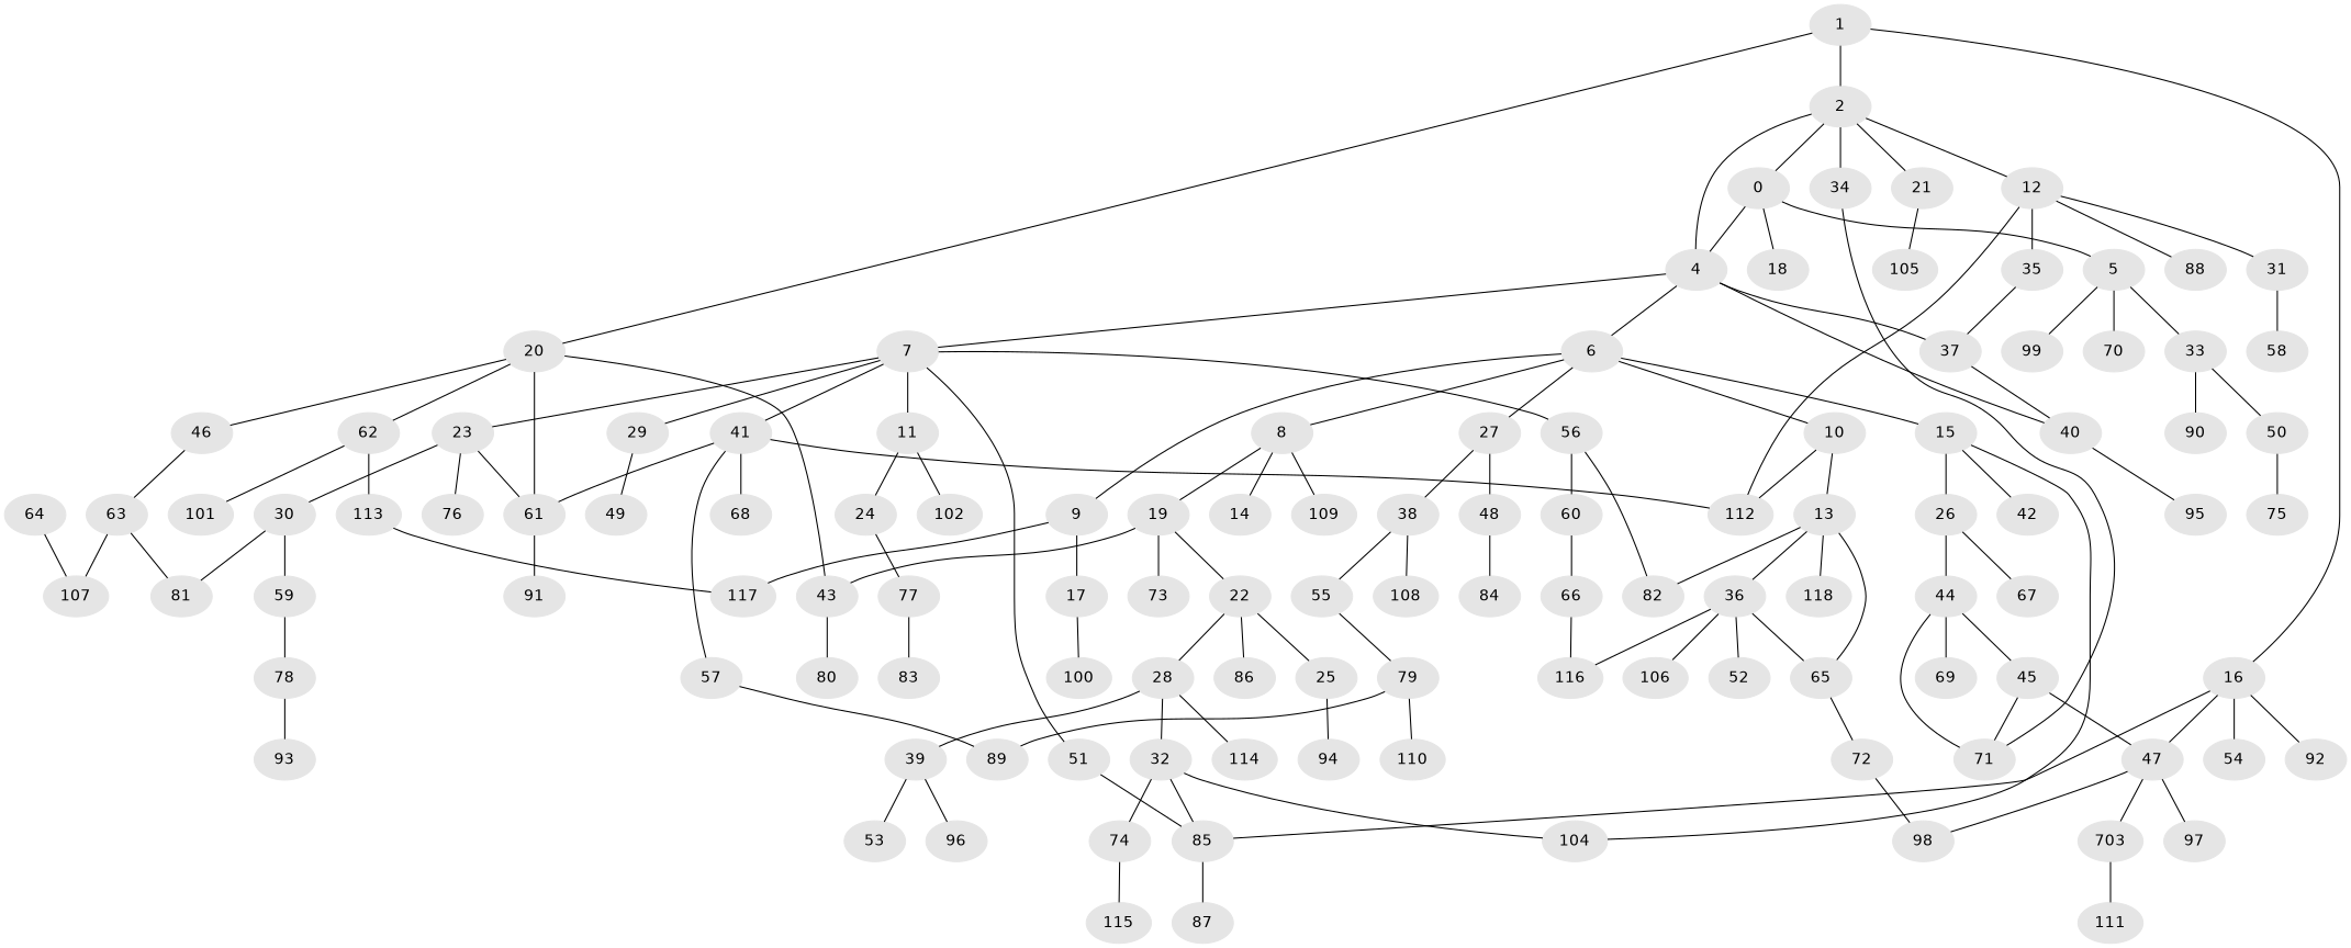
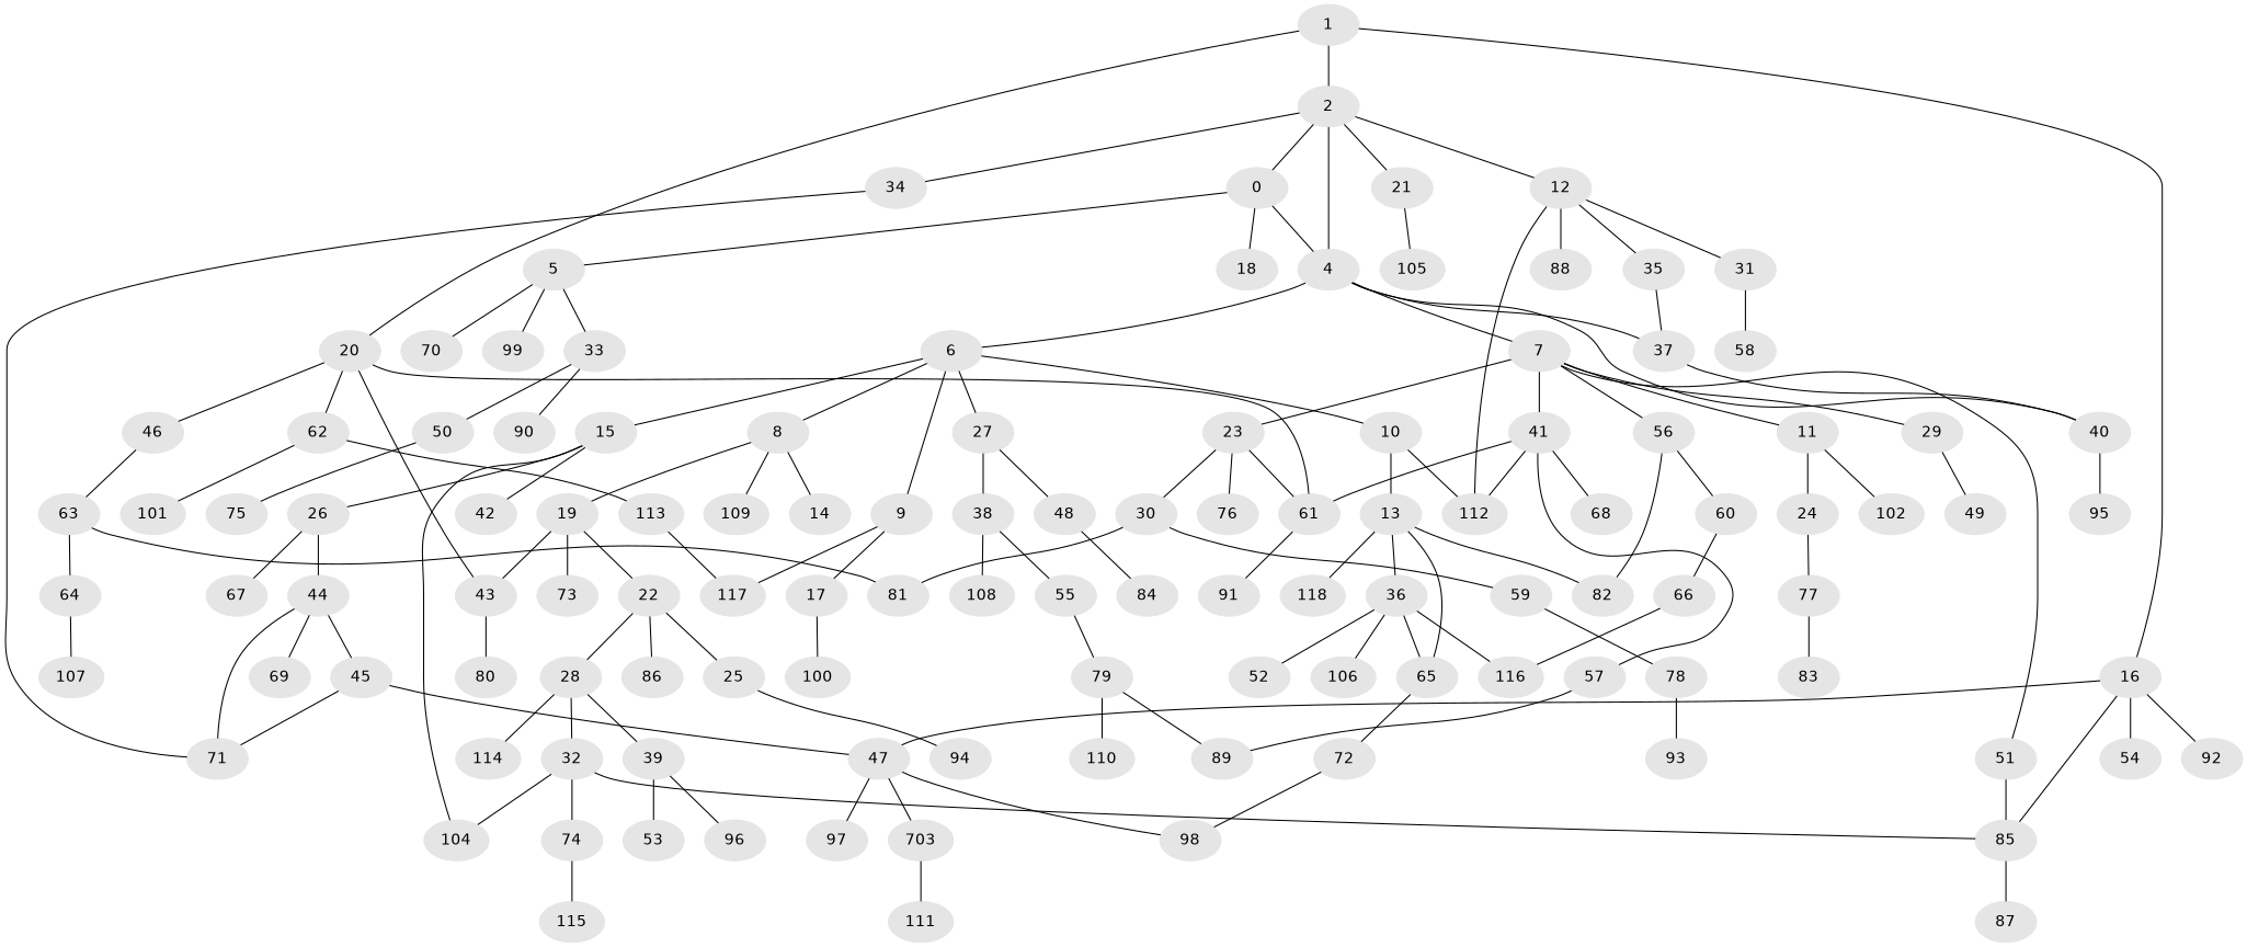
  graph {
    fontname="DejaVu Sans"
    node [color=gray90 fontname="DejaVu Sans" style=filled]
    edge [fontname="DejaVu Sans"]
    1
    2
    16
    20
    n5 [label=0]
    4
    12
    21
    34
    47
    54
    85
    92
    43
    46
    61
    62
    5
    18
    6
    7
    37
    40
    112
    31
    35
    88
    105
    71
    33
    70
    99
    8
    9
    10
    15
    27
    11
    23
    29
    41
    51
    56
    95
    50
    90
    14
    19
    109
    17
    117
    13
    26
    42
    104
    38
    48
    24
    102
    30
    76
    49
    57
    68
    82
    60
    22
    73
    100
    36
    65
    118
    77
    58
    52
    106
    116
    72
    44
    67
    97
    98
    n83 [label=703]
    87
    25
    28
    86
    80
    63
    91
    101
    113
    94
    32
    39
    114
    59
    81
    83
    45
    69
    55
    108
    84
    74
    53
    96
    78
    115
    75
    79
    89
    64
    111
    110
    66
    93
    107
    1 -- 2
    1 -- 16
    1 -- 20
    2 -- n5
    2 -- 4
    2 -- 12
    2 -- 21
    2 -- 34
    16 -- 47
    16 -- 54
    16 -- 85
    16 -- 92
    20 -- 43
    20 -- 46
    20 -- 61
    20 -- 62
    n5 -- 4
    n5 -- 5
    n5 -- 18
    4 -- 6
    4 -- 7
    4 -- 37
    4 -- 40
    12 -- 112
    12 -- 31
    12 -- 35
    12 -- 88
    21 -- 105
    34 -- 71
    47 -- 97
    47 -- 98
    47 -- n83
    85 -- 87
    43 -- 80
    46 -- 63
    61 -- 91
    62 -- 101
    62 -- 113
    5 -- 33
    5 -- 70
    5 -- 99
    6 -- 8
    6 -- 9
    6 -- 10
    6 -- 15
    6 -- 27
    7 -- 11
    7 -- 23
    7 -- 29
    7 -- 41
    7 -- 51
    7 -- 56
    37 -- 40
    40 -- 95
    31 -- 58
    35 -- 37
    33 -- 50
    33 -- 90
    8 -- 14
    8 -- 19
    8 -- 109
    9 -- 17
    9 -- 117
    10 -- 112
    10 -- 13
    15 -- 26
    15 -- 42
    15 -- 104
    27 -- 38
    27 -- 48
    11 -- 24
    11 -- 102
    23 -- 61
    23 -- 30
    23 -- 76
    29 -- 49
    41 -- 61
    41 -- 112
    41 -- 57
    41 -- 68
    51 -- 85
    56 -- 82
    56 -- 60
    50 -- 75
    19 -- 43
    19 -- 22
    19 -- 73
    17 -- 100
    13 -- 82
    13 -- 36
    13 -- 65
    13 -- 118
    26 -- 44
    26 -- 67
    38 -- 55
    38 -- 108
    48 -- 84
    24 -- 77
    30 -- 59
    30 -- 81
    57 -- 89
    60 -- 66
    22 -- 25
    22 -- 28
    22 -- 86
    36 -- 65
    36 -- 52
    36 -- 106
    36 -- 116
    65 -- 72
    77 -- 83
    72 -- 98
    44 -- 71
    44 -- 45
    44 -- 69
    n83 -- 111
    25 -- 94
    28 -- 32
    28 -- 39
    28 -- 114
    63 -- 81
-   63 -- 107
+   63 -- 64
    113 -- 117
    32 -- 85
    32 -- 104
    32 -- 74
    39 -- 53
    39 -- 96
    59 -- 78
    45 -- 47
    45 -- 71
    55 -- 79
    74 -- 115
    78 -- 93
    79 -- 89
    79 -- 110
    64 -- 107
    66 -- 116
  }
